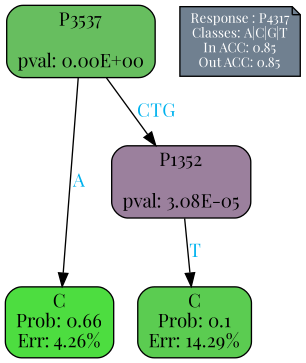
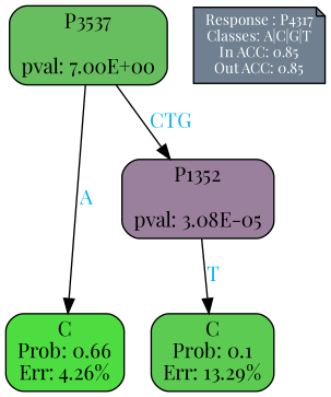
  digraph {
    fontname="Playfair Display"
    ranksep=equally
    splines=polylines
    node [color=black fontname="Playfair Display" shape=box style="filled, rounded"]
    edge [fontcolor=deepskyblue2 fontname="Playfair Display"]
    n1 [fillcolor="#4ddd40" label="C\nProb: 0.66\nErr: 4.26%"]
-   n2 [fillcolor="#5bcc51" label="C\nProb: 0.1\nErr: 14.29%"]
+   n2 [fillcolor="#5bcc51" label="C\nProb: 0.1\nErr: 13.29%"]
    n3 [align=left fillcolor=slategray fontcolor=white fontsize=10 label="Response : P4317\nClasses: A|C|G|T\nIn ACC: 0.85\nOut ACC: 0.85\n" shape=note style=filled]
-   n4 [fillcolor="#67be5f" label="P3537\n\npval: 0.00E+00"]
+   n4 [fillcolor="#67be5f" label="P3537\n\npval: 7.00E+00"]
    n5 [fillcolor="#9b809d" label="P1352\n\npval: 3.08E-05"]
    subgraph sub_1 {
      rank=same
      n1
      n2
    }
    subgraph sub_2 {
      rank=same
      n3
      n4
    }
    n4 -> n1 [label=A]
    n4 -> n5 [label=CTG]
    n5 -> n2 [label=T]
  }
